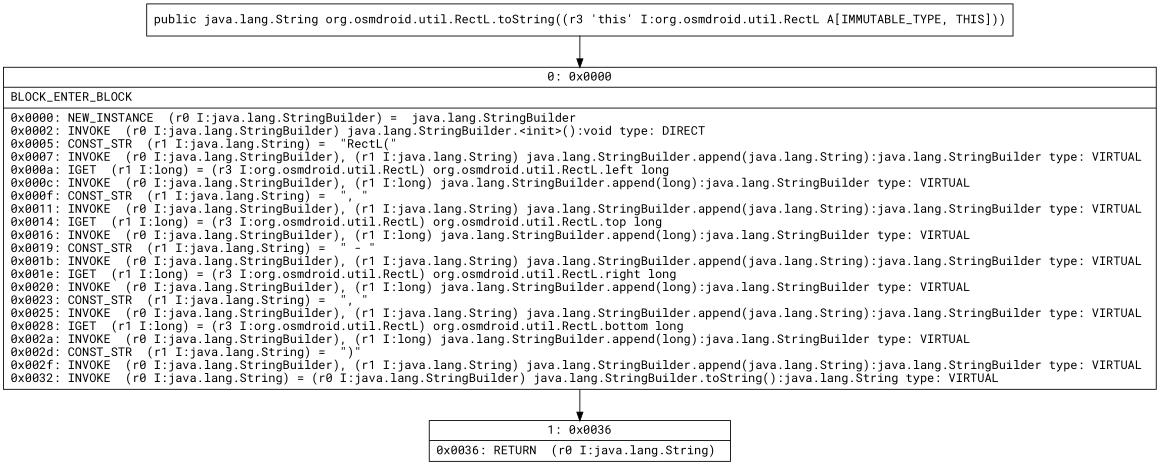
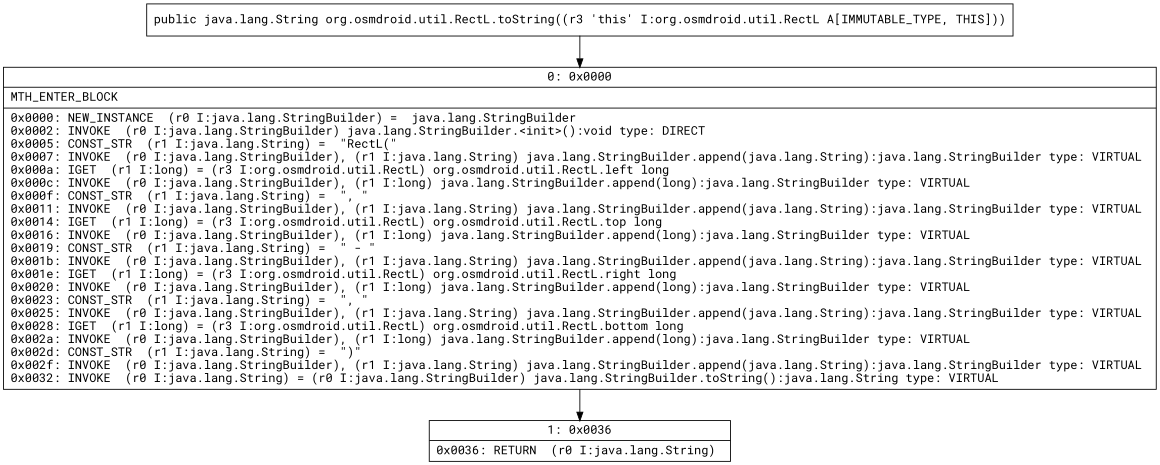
  digraph {
    fontname="Roboto Mono"
    node [shape=record fontname="Roboto Mono"]
    edge [fontname="Roboto Mono"]
-   n1 [label="{0\:\ 0x0000|BLOCK_ENTER_BLOCK\l|0x0000: NEW_INSTANCE  (r0 I:java.lang.StringBuilder) =  java.lang.StringBuilder \l0x0002: INVOKE  (r0 I:java.lang.StringBuilder) java.lang.StringBuilder.\<init\>():void type: DIRECT \l0x0005: CONST_STR  (r1 I:java.lang.String) =  \"RectL(\" \l0x0007: INVOKE  (r0 I:java.lang.StringBuilder), (r1 I:java.lang.String) java.lang.StringBuilder.append(java.lang.String):java.lang.StringBuilder type: VIRTUAL \l0x000a: IGET  (r1 I:long) = (r3 I:org.osmdroid.util.RectL) org.osmdroid.util.RectL.left long \l0x000c: INVOKE  (r0 I:java.lang.StringBuilder), (r1 I:long) java.lang.StringBuilder.append(long):java.lang.StringBuilder type: VIRTUAL \l0x000f: CONST_STR  (r1 I:java.lang.String) =  \", \" \l0x0011: INVOKE  (r0 I:java.lang.StringBuilder), (r1 I:java.lang.String) java.lang.StringBuilder.append(java.lang.String):java.lang.StringBuilder type: VIRTUAL \l0x0014: IGET  (r1 I:long) = (r3 I:org.osmdroid.util.RectL) org.osmdroid.util.RectL.top long \l0x0016: INVOKE  (r0 I:java.lang.StringBuilder), (r1 I:long) java.lang.StringBuilder.append(long):java.lang.StringBuilder type: VIRTUAL \l0x0019: CONST_STR  (r1 I:java.lang.String) =  \" \- \" \l0x001b: INVOKE  (r0 I:java.lang.StringBuilder), (r1 I:java.lang.String) java.lang.StringBuilder.append(java.lang.String):java.lang.StringBuilder type: VIRTUAL \l0x001e: IGET  (r1 I:long) = (r3 I:org.osmdroid.util.RectL) org.osmdroid.util.RectL.right long \l0x0020: INVOKE  (r0 I:java.lang.StringBuilder), (r1 I:long) java.lang.StringBuilder.append(long):java.lang.StringBuilder type: VIRTUAL \l0x0023: CONST_STR  (r1 I:java.lang.String) =  \", \" \l0x0025: INVOKE  (r0 I:java.lang.StringBuilder), (r1 I:java.lang.String) java.lang.StringBuilder.append(java.lang.String):java.lang.StringBuilder type: VIRTUAL \l0x0028: IGET  (r1 I:long) = (r3 I:org.osmdroid.util.RectL) org.osmdroid.util.RectL.bottom long \l0x002a: INVOKE  (r0 I:java.lang.StringBuilder), (r1 I:long) java.lang.StringBuilder.append(long):java.lang.StringBuilder type: VIRTUAL \l0x002d: CONST_STR  (r1 I:java.lang.String) =  \")\" \l0x002f: INVOKE  (r0 I:java.lang.StringBuilder), (r1 I:java.lang.String) java.lang.StringBuilder.append(java.lang.String):java.lang.StringBuilder type: VIRTUAL \l0x0032: INVOKE  (r0 I:java.lang.String) = (r0 I:java.lang.StringBuilder) java.lang.StringBuilder.toString():java.lang.String type: VIRTUAL \l}"]
+   n1 [label="{0\:\ 0x0000|MTH_ENTER_BLOCK\l|0x0000: NEW_INSTANCE  (r0 I:java.lang.StringBuilder) =  java.lang.StringBuilder \l0x0002: INVOKE  (r0 I:java.lang.StringBuilder) java.lang.StringBuilder.\<init\>():void type: DIRECT \l0x0005: CONST_STR  (r1 I:java.lang.String) =  \"RectL(\" \l0x0007: INVOKE  (r0 I:java.lang.StringBuilder), (r1 I:java.lang.String) java.lang.StringBuilder.append(java.lang.String):java.lang.StringBuilder type: VIRTUAL \l0x000a: IGET  (r1 I:long) = (r3 I:org.osmdroid.util.RectL) org.osmdroid.util.RectL.left long \l0x000c: INVOKE  (r0 I:java.lang.StringBuilder), (r1 I:long) java.lang.StringBuilder.append(long):java.lang.StringBuilder type: VIRTUAL \l0x000f: CONST_STR  (r1 I:java.lang.String) =  \", \" \l0x0011: INVOKE  (r0 I:java.lang.StringBuilder), (r1 I:java.lang.String) java.lang.StringBuilder.append(java.lang.String):java.lang.StringBuilder type: VIRTUAL \l0x0014: IGET  (r1 I:long) = (r3 I:org.osmdroid.util.RectL) org.osmdroid.util.RectL.top long \l0x0016: INVOKE  (r0 I:java.lang.StringBuilder), (r1 I:long) java.lang.StringBuilder.append(long):java.lang.StringBuilder type: VIRTUAL \l0x0019: CONST_STR  (r1 I:java.lang.String) =  \" \- \" \l0x001b: INVOKE  (r0 I:java.lang.StringBuilder), (r1 I:java.lang.String) java.lang.StringBuilder.append(java.lang.String):java.lang.StringBuilder type: VIRTUAL \l0x001e: IGET  (r1 I:long) = (r3 I:org.osmdroid.util.RectL) org.osmdroid.util.RectL.right long \l0x0020: INVOKE  (r0 I:java.lang.StringBuilder), (r1 I:long) java.lang.StringBuilder.append(long):java.lang.StringBuilder type: VIRTUAL \l0x0023: CONST_STR  (r1 I:java.lang.String) =  \", \" \l0x0025: INVOKE  (r0 I:java.lang.StringBuilder), (r1 I:java.lang.String) java.lang.StringBuilder.append(java.lang.String):java.lang.StringBuilder type: VIRTUAL \l0x0028: IGET  (r1 I:long) = (r3 I:org.osmdroid.util.RectL) org.osmdroid.util.RectL.bottom long \l0x002a: INVOKE  (r0 I:java.lang.StringBuilder), (r1 I:long) java.lang.StringBuilder.append(long):java.lang.StringBuilder type: VIRTUAL \l0x002d: CONST_STR  (r1 I:java.lang.String) =  \")\" \l0x002f: INVOKE  (r0 I:java.lang.StringBuilder), (r1 I:java.lang.String) java.lang.StringBuilder.append(java.lang.String):java.lang.StringBuilder type: VIRTUAL \l0x0032: INVOKE  (r0 I:java.lang.String) = (r0 I:java.lang.StringBuilder) java.lang.StringBuilder.toString():java.lang.String type: VIRTUAL \l}"]
    n2 [label="{1\:\ 0x0036|0x0036: RETURN  (r0 I:java.lang.String) \l}"]
    n3 [label="{public java.lang.String org.osmdroid.util.RectL.toString((r3 'this' I:org.osmdroid.util.RectL A[IMMUTABLE_TYPE, THIS])) }"]
    n1 -> n2
    n3 -> n1
  }
